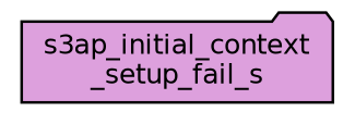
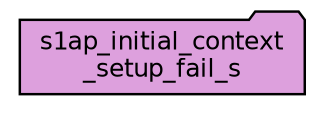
  digraph {
    rankdir=LR
-   n1 [color=black fillcolor=plum fontname=Helvetica fontsize=10 height=0.2 label="s3ap_initial_context\l_setup_fail_s" shape=folder style=filled width=0.4]
+   n1 [color=black fillcolor=plum fontname=Helvetica fontsize=10 height=0.2 label="s1ap_initial_context\l_setup_fail_s" shape=folder style=filled width=0.4]
  }
